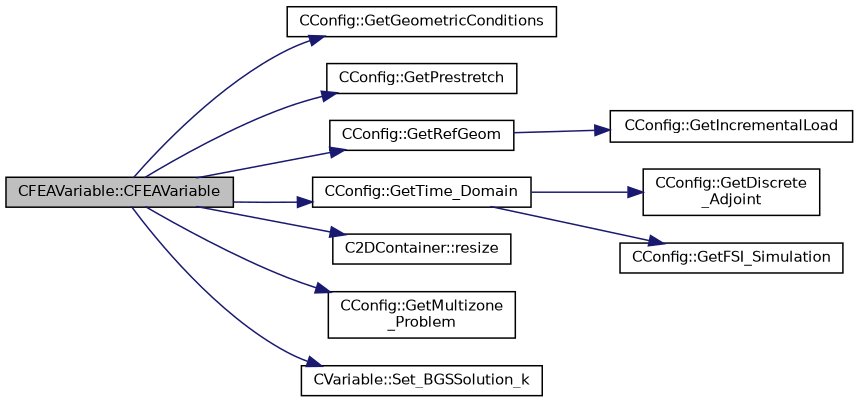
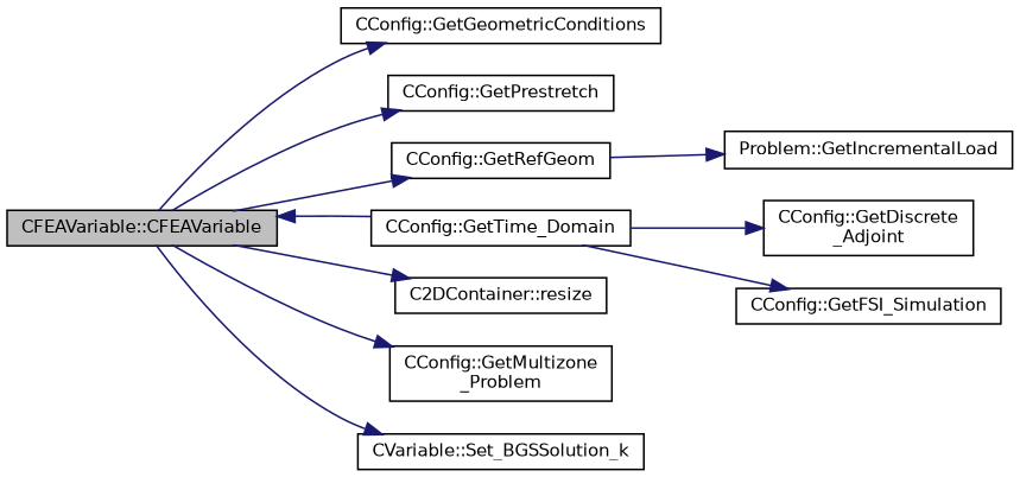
  digraph {
    rankdir=LR
    node [color=black fillcolor=white fontname=Helvetica fontsize=10 shape=record style=filled]
    edge [color=midnightblue fontname=Helvetica fontsize=10 labelfontname=Helvetica labelfontsize=10 style=solid]
    n1 [fillcolor=grey75 fontcolor=black height=0.2 label="CFEAVariable::CFEAVariable" width=0.4]
    n2 [height=0.2 label="CConfig::GetGeometricConditions" width=0.4]
    n3 [height=0.2 label="CConfig::GetPrestretch" width=0.4]
    n4 [height=0.2 label="CConfig::GetRefGeom" width=0.4]
    n5 [height=0.2 label="CConfig::GetTime_Domain" width=0.4]
    n6 [height=0.2 label="C2DContainer::resize" width=0.4]
    n7 [height=0.2 label="CConfig::GetMultizone\l_Problem" width=0.4]
    n8 [height=0.2 label="CVariable::Set_BGSSolution_k" width=0.4]
-   n9 [height=0.2 label="CConfig::GetIncrementalLoad" width=0.4]
+   n9 [height=0.2 label="Problem::GetIncrementalLoad" width=0.4]
    n10 [height=0.2 label="CConfig::GetDiscrete\l_Adjoint" width=0.4]
    n11 [height=0.2 label="CConfig::GetFSI_Simulation" width=0.4]
    n1 -> n2
    n1 -> n3
    n1 -> n4
-   n1 -> n5
+   n5 -> n1
    n1 -> n6
    n1 -> n7
    n1 -> n8
    n4 -> n9
    n5 -> n10
    n5 -> n11
  }
